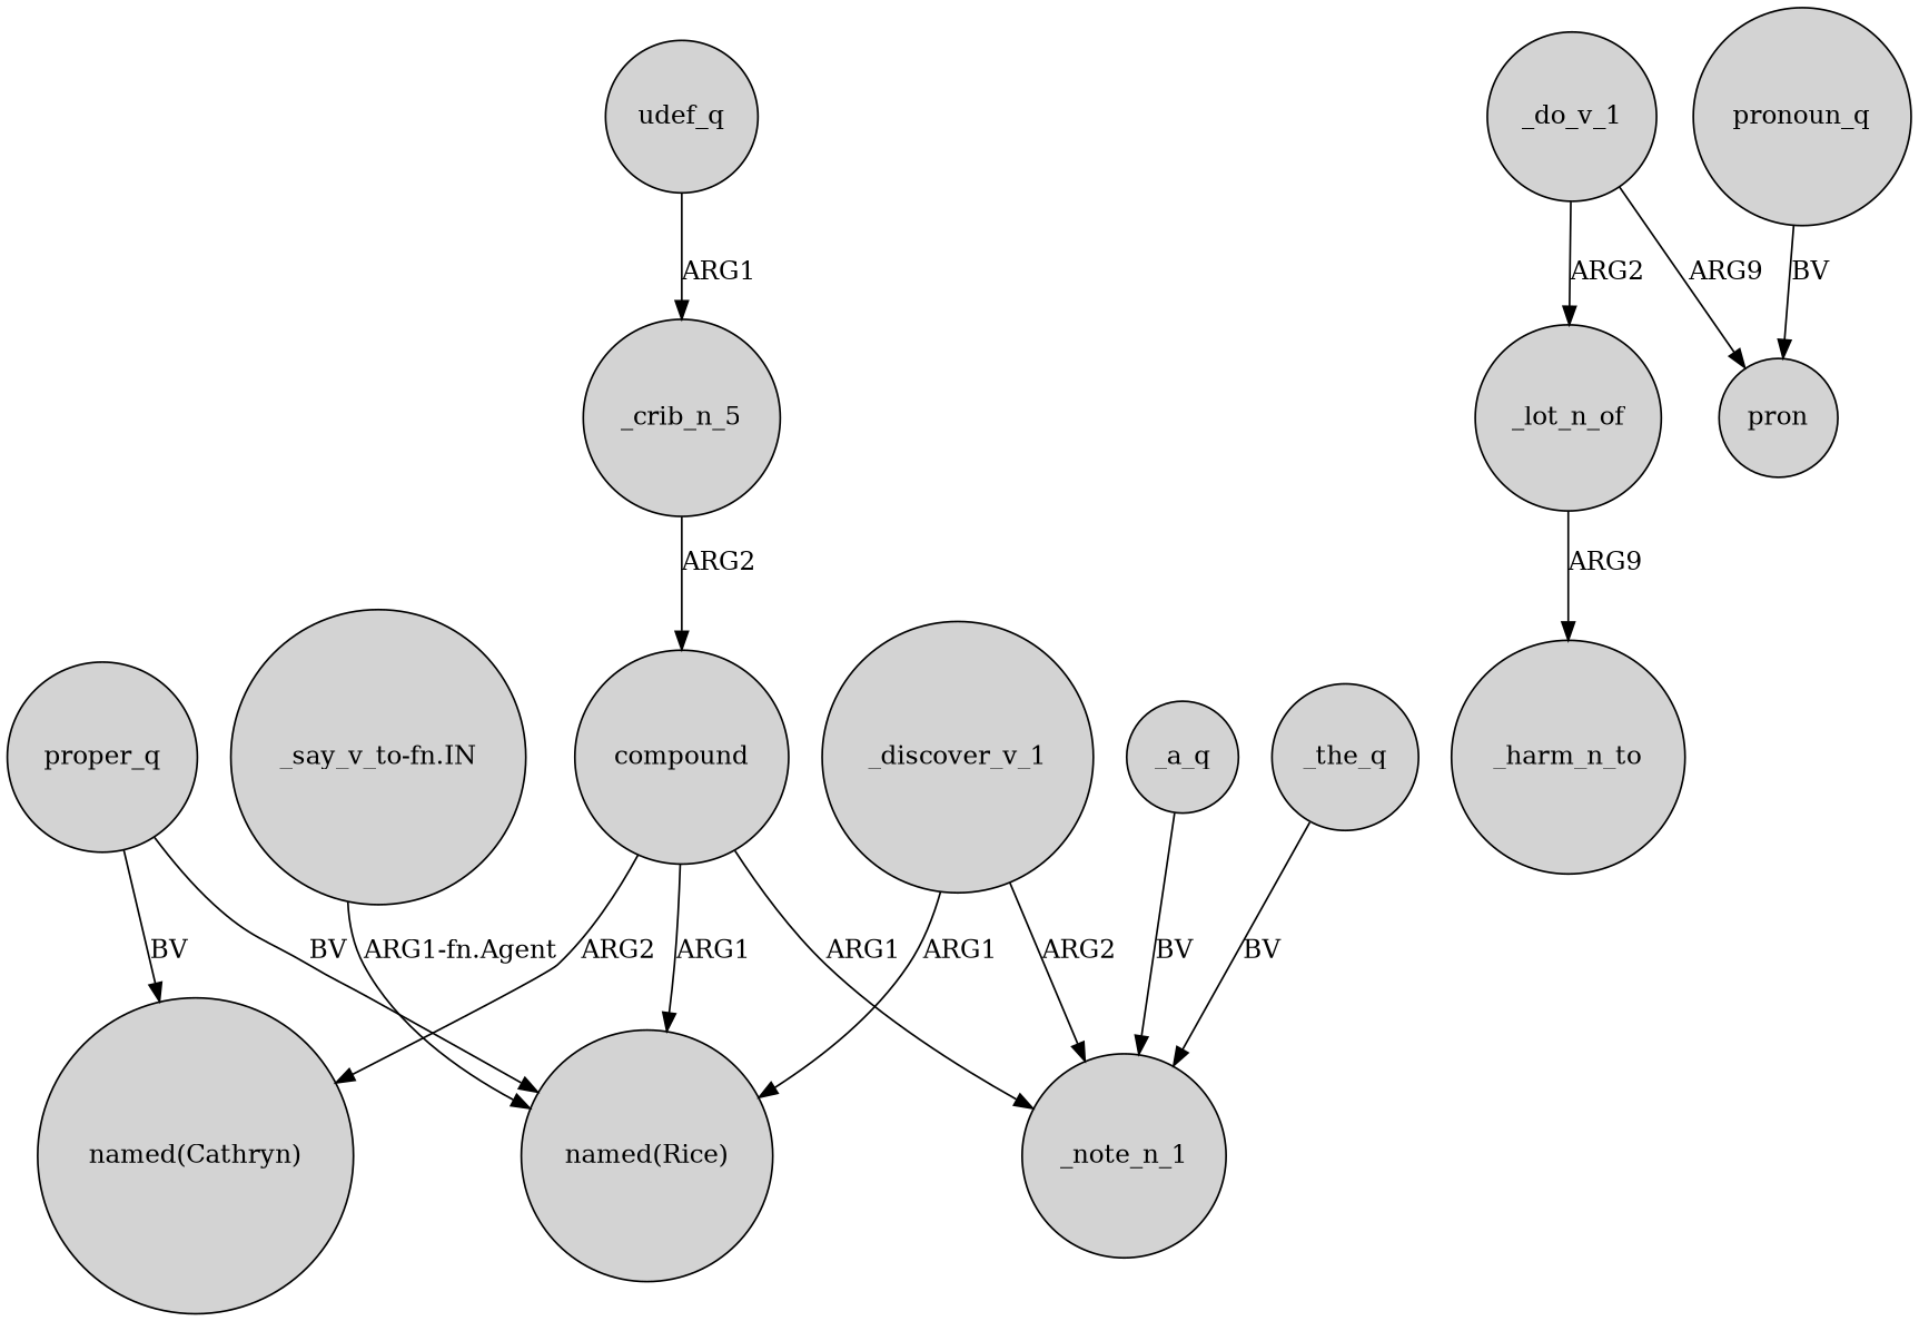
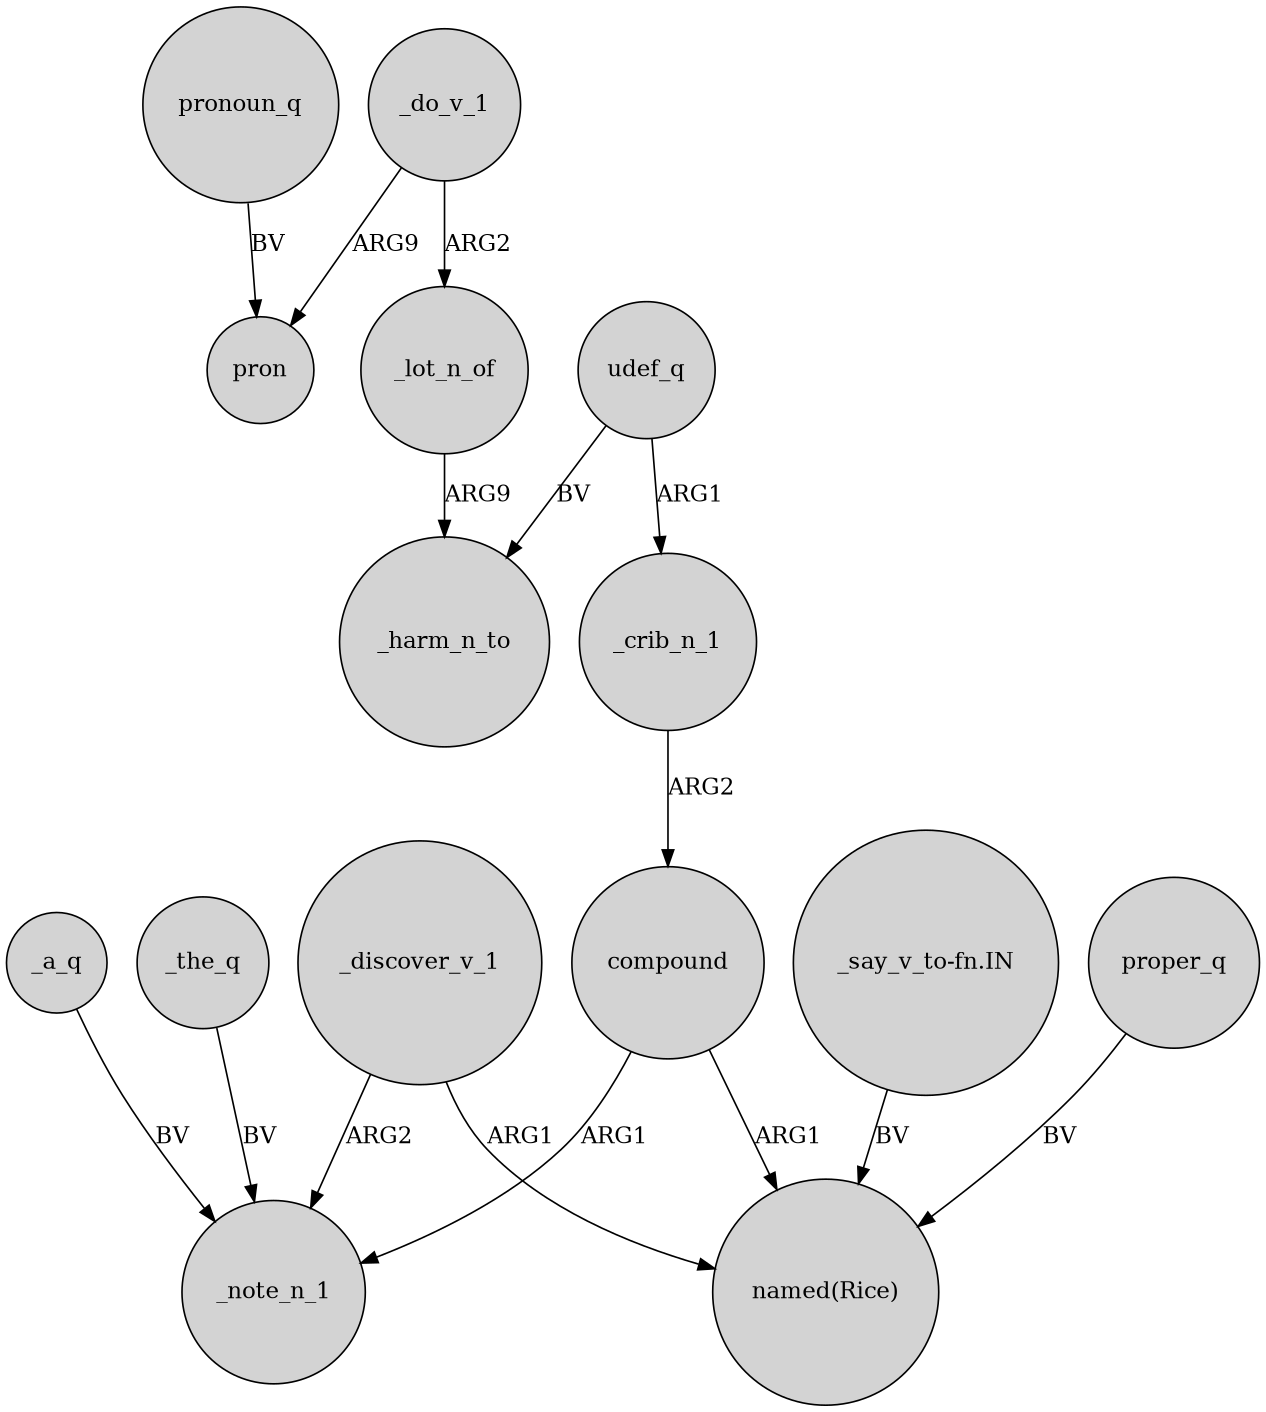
  digraph {
    node [shape=circle style=filled]
    _a_q
    _note_n_1
    _lot_n_of
    _harm_n_to
    compound
    "named(Rice)"
-   "named(Cathryn)"
-   _crib_n_1 [label=_crib_n_5]
+   _crib_n_1
    "_say_v_to-fn.IN"
    _do_v_1
    pron
    proper_q
    _discover_v_1
    _the_q
    pronoun_q
    udef_q
    _a_q -> _note_n_1 [label=BV]
    _lot_n_of -> _harm_n_to [label=ARG9]
    compound -> _note_n_1 [label=ARG1]
    compound -> "named(Rice)" [label=ARG1]
-   compound -> "named(Cathryn)" [label=ARG2]
    _crib_n_1 -> compound [label=ARG2]
-   "_say_v_to-fn.IN" -> "named(Rice)" [label="ARG1-fn.Agent"]
+   "_say_v_to-fn.IN" -> "named(Rice)" [label=BV]
    _do_v_1 -> _lot_n_of [label=ARG2]
    _do_v_1 -> pron [label=ARG9]
    proper_q -> "named(Rice)" [label=BV]
-   proper_q -> "named(Cathryn)" [label=BV]
    _discover_v_1 -> _note_n_1 [label=ARG2]
    _discover_v_1 -> "named(Rice)" [label=ARG1]
    _the_q -> _note_n_1 [label=BV]
    pronoun_q -> pron [label=BV]
+   udef_q -> _harm_n_to [label=BV]
    udef_q -> _crib_n_1 [label=ARG1]
  }
